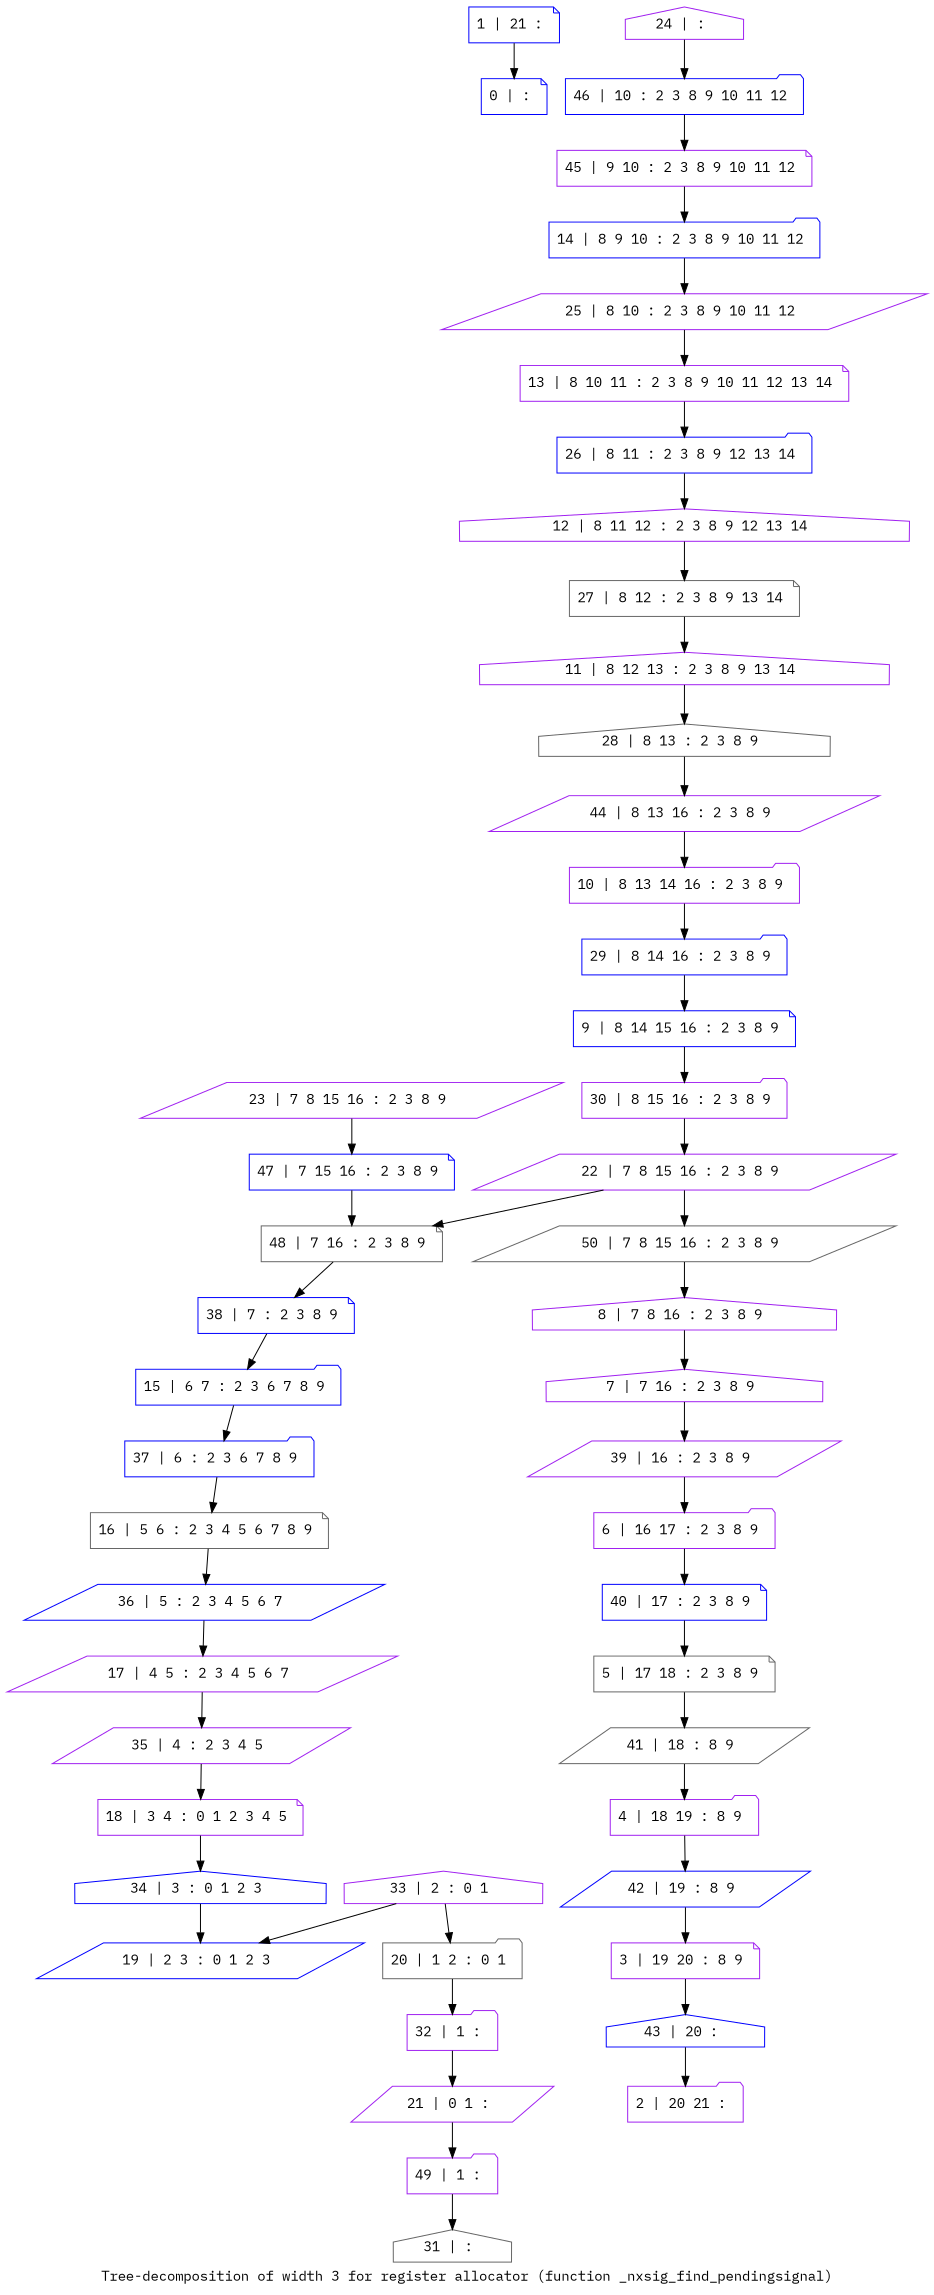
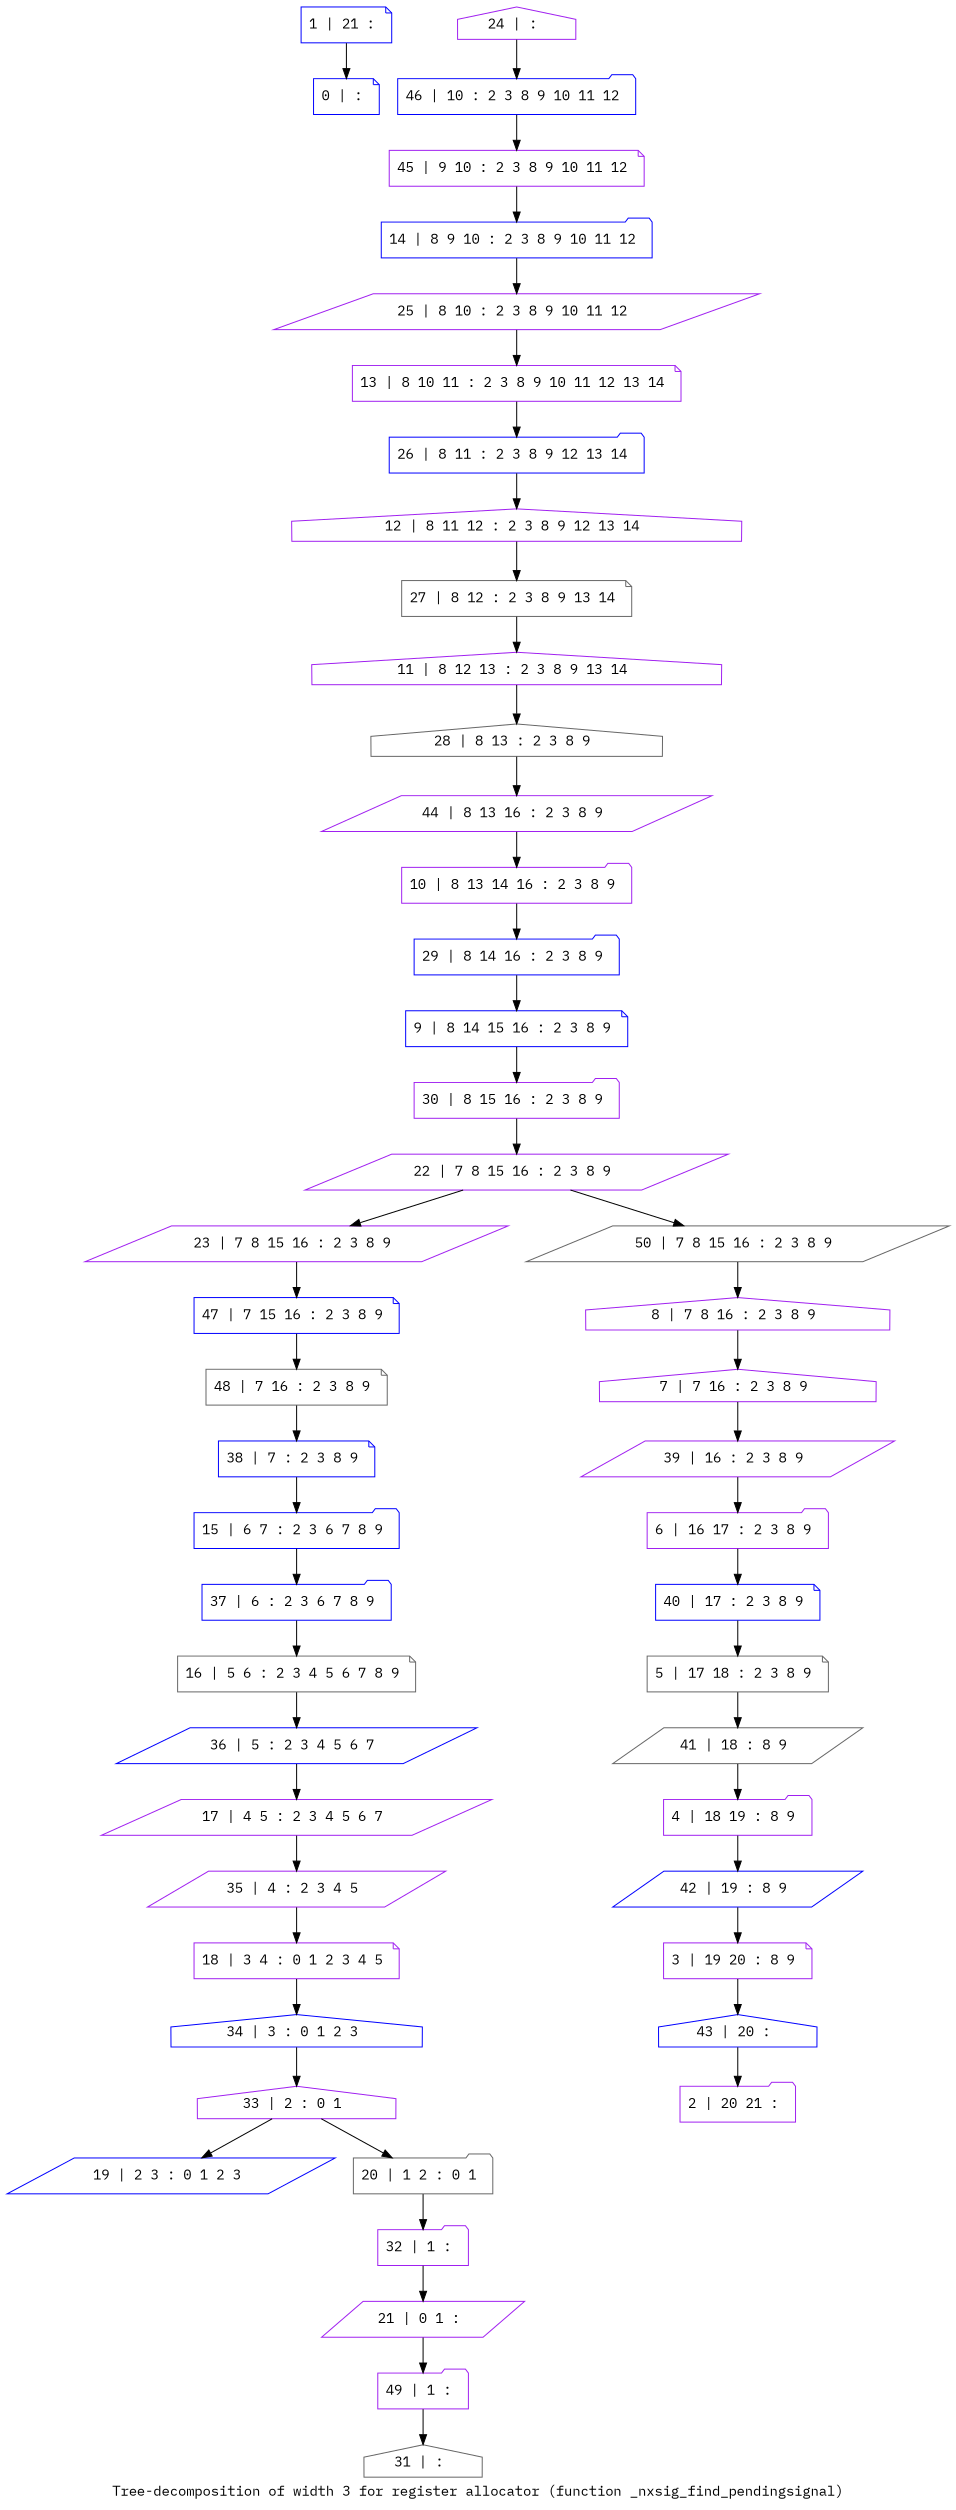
  digraph {
    fontname="IBM Plex Mono"
    label="Tree-decomposition of width 3 for register allocator (function _nxsig_find_pendingsignal)"
    node [color=purple fontname="IBM Plex Mono" shape=note]
    edge [fontname="IBM Plex Mono"]
    n1 [color=blue label="0 | : "]
    n2 [color=blue label="1 | 21 : "]
    n3 [label="2 | 20 21 : " shape=folder]
    n4 [label="3 | 19 20 : 8 9 "]
    n5 [color=blue label="43 | 20 : " shape=house]
    n6 [label="4 | 18 19 : 8 9 " shape=folder]
    n7 [color=blue label="42 | 19 : 8 9 " shape=parallelogram]
    n8 [color=gray40 label="5 | 17 18 : 2 3 8 9 "]
    n9 [color=gray40 label="41 | 18 : 8 9 " shape=parallelogram]
    n10 [label="6 | 16 17 : 2 3 8 9 " shape=folder]
    n11 [color=blue label="40 | 17 : 2 3 8 9 "]
    n12 [label="7 | 7 16 : 2 3 8 9 " shape=house]
    n13 [label="39 | 16 : 2 3 8 9 " shape=parallelogram]
    n14 [label="8 | 7 8 16 : 2 3 8 9 " shape=house]
    n15 [color=blue label="9 | 8 14 15 16 : 2 3 8 9 "]
    n16 [label="30 | 8 15 16 : 2 3 8 9 " shape=folder]
    n17 [label="22 | 7 8 15 16 : 2 3 8 9 " shape=parallelogram]
    n18 [label="10 | 8 13 14 16 : 2 3 8 9 " shape=folder]
    n19 [color=blue label="29 | 8 14 16 : 2 3 8 9 " shape=folder]
    n20 [label="11 | 8 12 13 : 2 3 8 9 13 14 " shape=house]
    n21 [color=gray40 label="28 | 8 13 : 2 3 8 9 " shape=house]
    n22 [label="44 | 8 13 16 : 2 3 8 9 " shape=parallelogram]
    n23 [label="12 | 8 11 12 : 2 3 8 9 12 13 14 " shape=house]
    n24 [color=gray40 label="27 | 8 12 : 2 3 8 9 13 14 "]
    n25 [label="13 | 8 10 11 : 2 3 8 9 10 11 12 13 14 "]
    n26 [color=blue label="26 | 8 11 : 2 3 8 9 12 13 14 " shape=folder]
    n27 [color=blue label="14 | 8 9 10 : 2 3 8 9 10 11 12 " shape=folder]
    n28 [label="25 | 8 10 : 2 3 8 9 10 11 12 " shape=parallelogram]
    n29 [color=blue label="15 | 6 7 : 2 3 6 7 8 9 " shape=folder]
    n30 [color=blue label="37 | 6 : 2 3 6 7 8 9 " shape=folder]
    n31 [color=gray40 label="16 | 5 6 : 2 3 4 5 6 7 8 9 "]
    n32 [color=blue label="36 | 5 : 2 3 4 5 6 7 " shape=parallelogram]
    n33 [label="17 | 4 5 : 2 3 4 5 6 7 " shape=parallelogram]
    n34 [label="35 | 4 : 2 3 4 5 " shape=parallelogram]
    n35 [label="18 | 3 4 : 0 1 2 3 4 5 "]
    n36 [color=blue label="34 | 3 : 0 1 2 3 " shape=house]
    n37 [color=blue label="19 | 2 3 : 0 1 2 3 " shape=parallelogram]
    n38 [label="33 | 2 : 0 1 " shape=house]
    n39 [color=gray40 label="20 | 1 2 : 0 1 " shape=folder]
    n40 [label="32 | 1 : " shape=folder]
    n41 [label="21 | 0 1 : " shape=parallelogram]
    n42 [label="49 | 1 : " shape=folder]
    n43 [color=gray40 label="31 | : " shape=house]
    n44 [label="23 | 7 8 15 16 : 2 3 8 9 " shape=parallelogram]
    n45 [color=gray40 label="50 | 7 8 15 16 : 2 3 8 9 " shape=parallelogram]
    n46 [color=blue label="47 | 7 15 16 : 2 3 8 9 "]
    n47 [color=gray40 label="48 | 7 16 : 2 3 8 9 "]
    n48 [label="24 | : " shape=house]
    n49 [color=blue label="46 | 10 : 2 3 8 9 10 11 12 " shape=folder]
    n50 [label="45 | 9 10 : 2 3 8 9 10 11 12 "]
    n51 [color=blue label="38 | 7 : 2 3 8 9 "]
    n2 -> n1
    n4 -> n5
    n5 -> n3
    n6 -> n7
    n7 -> n4
    n8 -> n9
    n9 -> n6
    n10 -> n11
    n11 -> n8
    n12 -> n13
    n13 -> n10
    n14 -> n12
    n15 -> n16
    n16 -> n17
-   n17 -> n47
+   n17 -> n44
    n17 -> n45
    n18 -> n19
    n19 -> n15
    n20 -> n21
    n21 -> n22
    n22 -> n18
    n23 -> n24
    n24 -> n20
    n25 -> n26
    n26 -> n23
    n27 -> n28
    n28 -> n25
    n29 -> n30
    n30 -> n31
    n31 -> n32
    n32 -> n33
    n33 -> n34
    n34 -> n35
    n35 -> n36
-   n36 -> n37
+   n36 -> n38
    n38 -> n37
    n38 -> n39
    n39 -> n40
    n40 -> n41
    n41 -> n42
    n42 -> n43
    n44 -> n46
    n45 -> n14
    n46 -> n47
    n47 -> n51
    n48 -> n49
    n49 -> n50
    n50 -> n27
    n51 -> n29
  }
